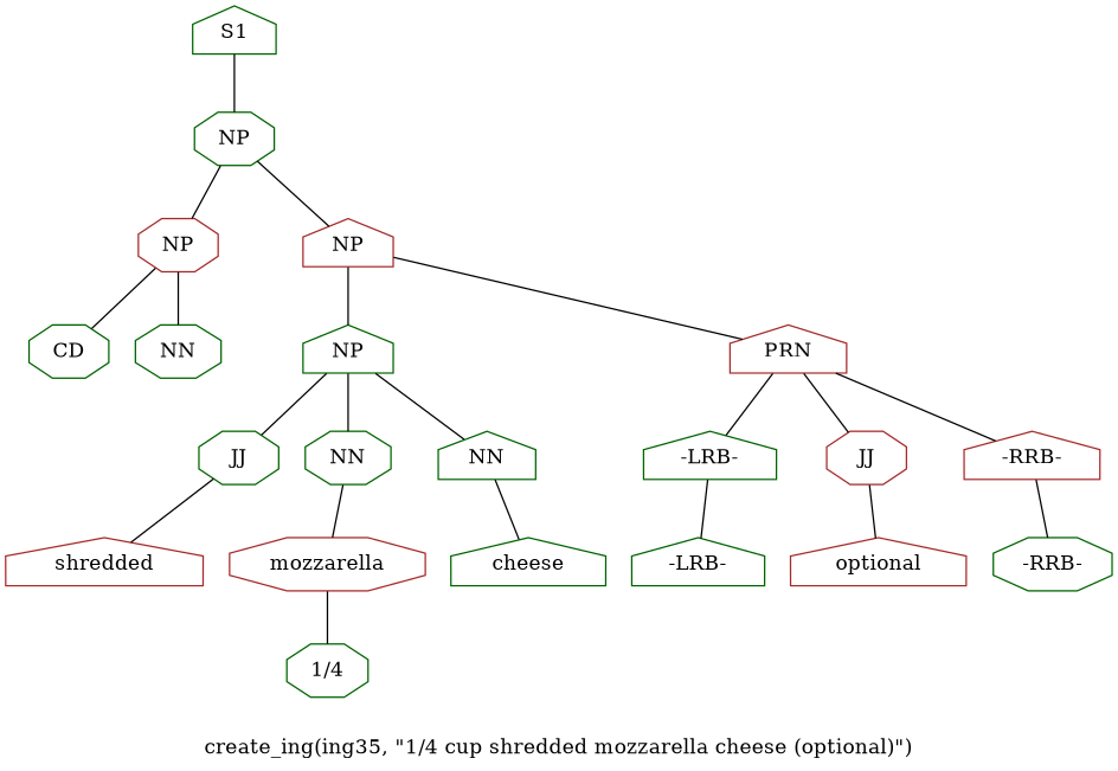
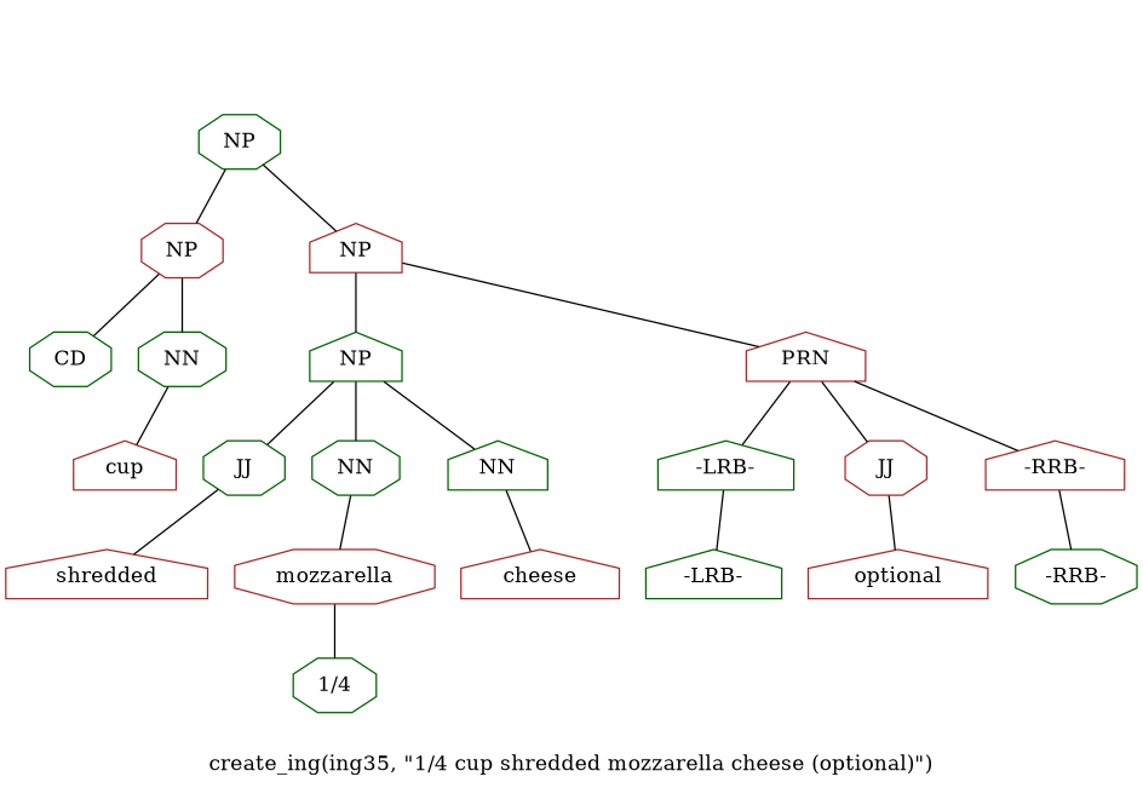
  graph {
    label="create_ing(ing35, \"1/4 cup shredded mozzarella cheese (optional)\")"
    node [color=darkgreen shape=house]
-   n1 [label=S1]
    n2 [label=NP shape=octagon]
    n3 [color=brown label=NP shape=octagon]
    n4 [color=brown label=NP]
    n5 [label=CD shape=octagon]
    n6 [label=NN shape=octagon]
    n7 [label=NP]
    n8 [color=brown label=PRN]
+   n9 [color=brown label=cup]
    n10 [label="1/4" shape=octagon]
    n11 [label=JJ shape=octagon]
    n12 [label=NN shape=octagon]
    n13 [label=NN]
    n14 [label="-LRB-"]
    n15 [color=brown label=JJ shape=octagon]
    n16 [color=brown label="-RRB-"]
    n17 [color=brown label=shredded]
    n18 [color=brown label=mozzarella shape=octagon]
-   n19 [label=cheese]
+   n19 [color=brown label=cheese]
    n20 [label="-LRB-"]
    n21 [color=brown label=optional]
    n22 [label="-RRB-" shape=octagon]
-   n1 -- n2
    n2 -- n3
    n2 -- n4
    n3 -- n5
    n3 -- n6
    n4 -- n7
    n4 -- n8
+   n6 -- n9
    n7 -- n11
    n7 -- n12
    n7 -- n13
    n8 -- n14
    n8 -- n15
    n8 -- n16
    n11 -- n17
    n12 -- n18
    n13 -- n19
    n14 -- n20
    n15 -- n21
    n16 -- n22
    n18 -- n10
  }
